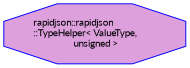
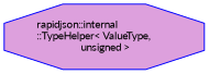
  digraph {
    rankdir=LR
    fontname=Lato
-   n1 [color=blue fillcolor=plum fontname=Lato fontsize=10 height=0.2 label="rapidjson::rapidjson\l::TypeHelper\< ValueType,\l unsigned \>" shape=octagon style=filled width=0.4]
+   n1 [color=blue fillcolor=plum fontname=Lato fontsize=10 height=0.2 label="rapidjson::internal\l::TypeHelper\< ValueType,\l unsigned \>" shape=octagon style=filled width=0.4]
  }
